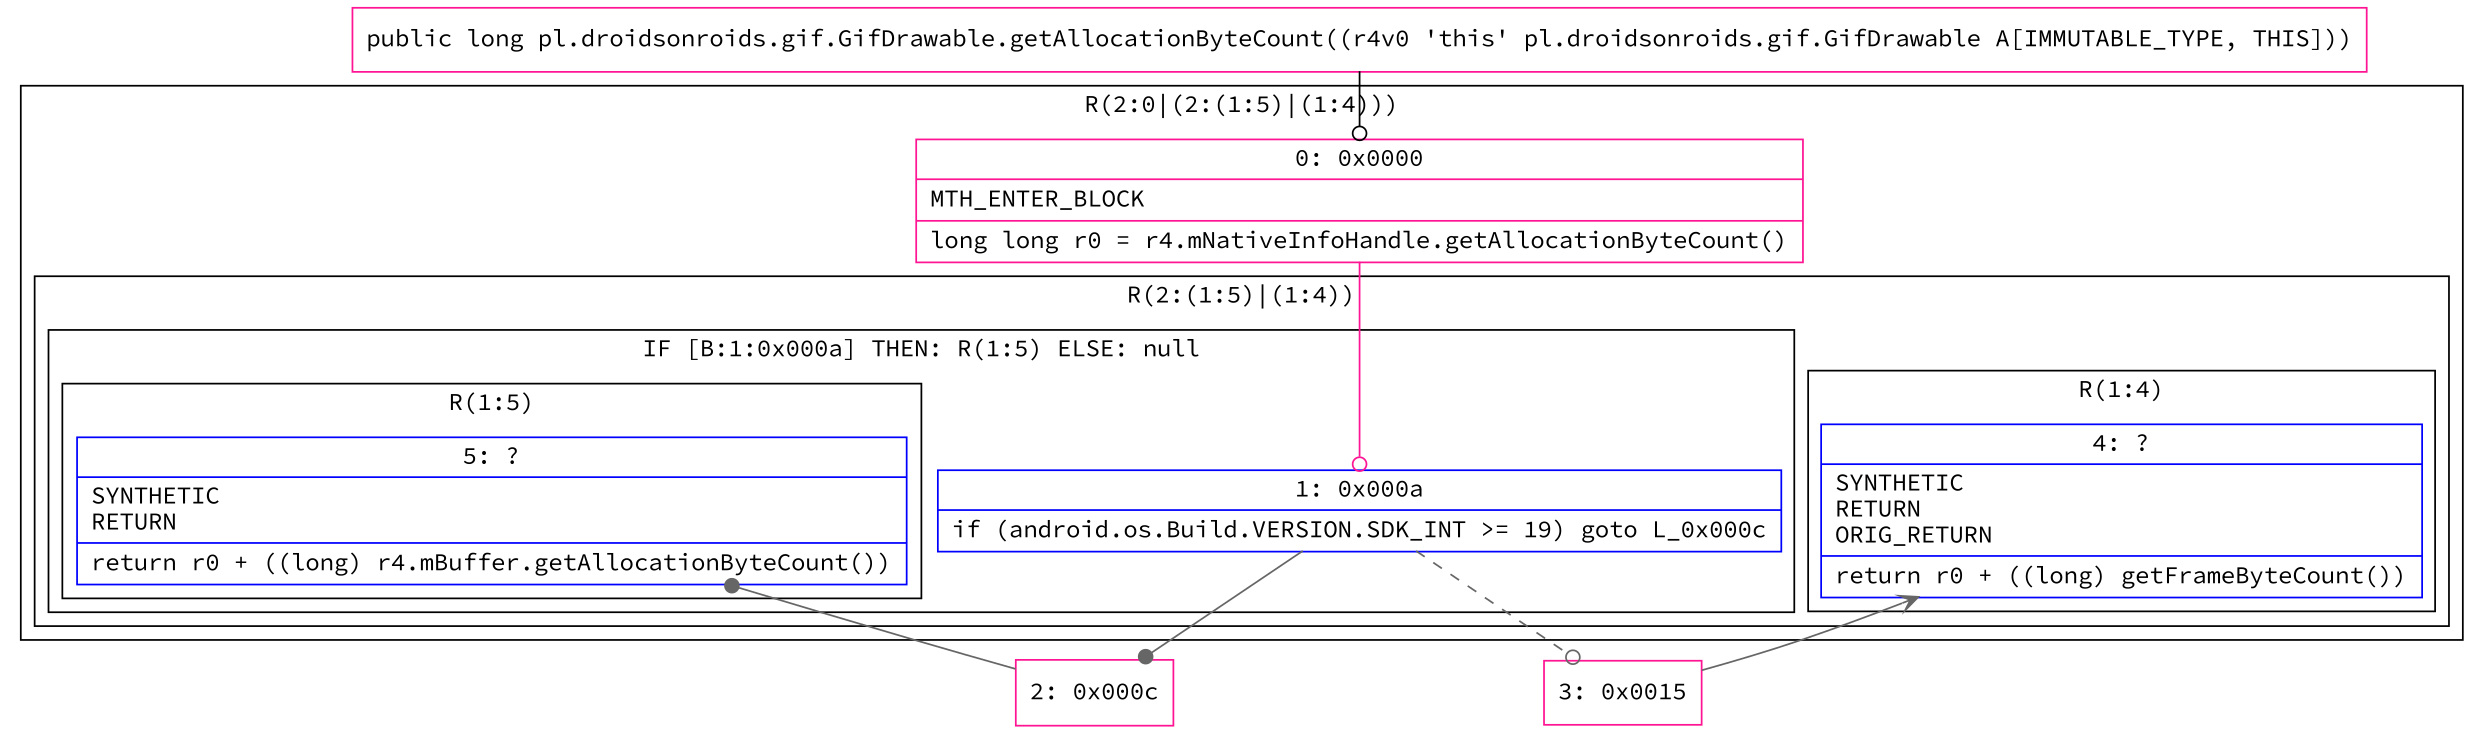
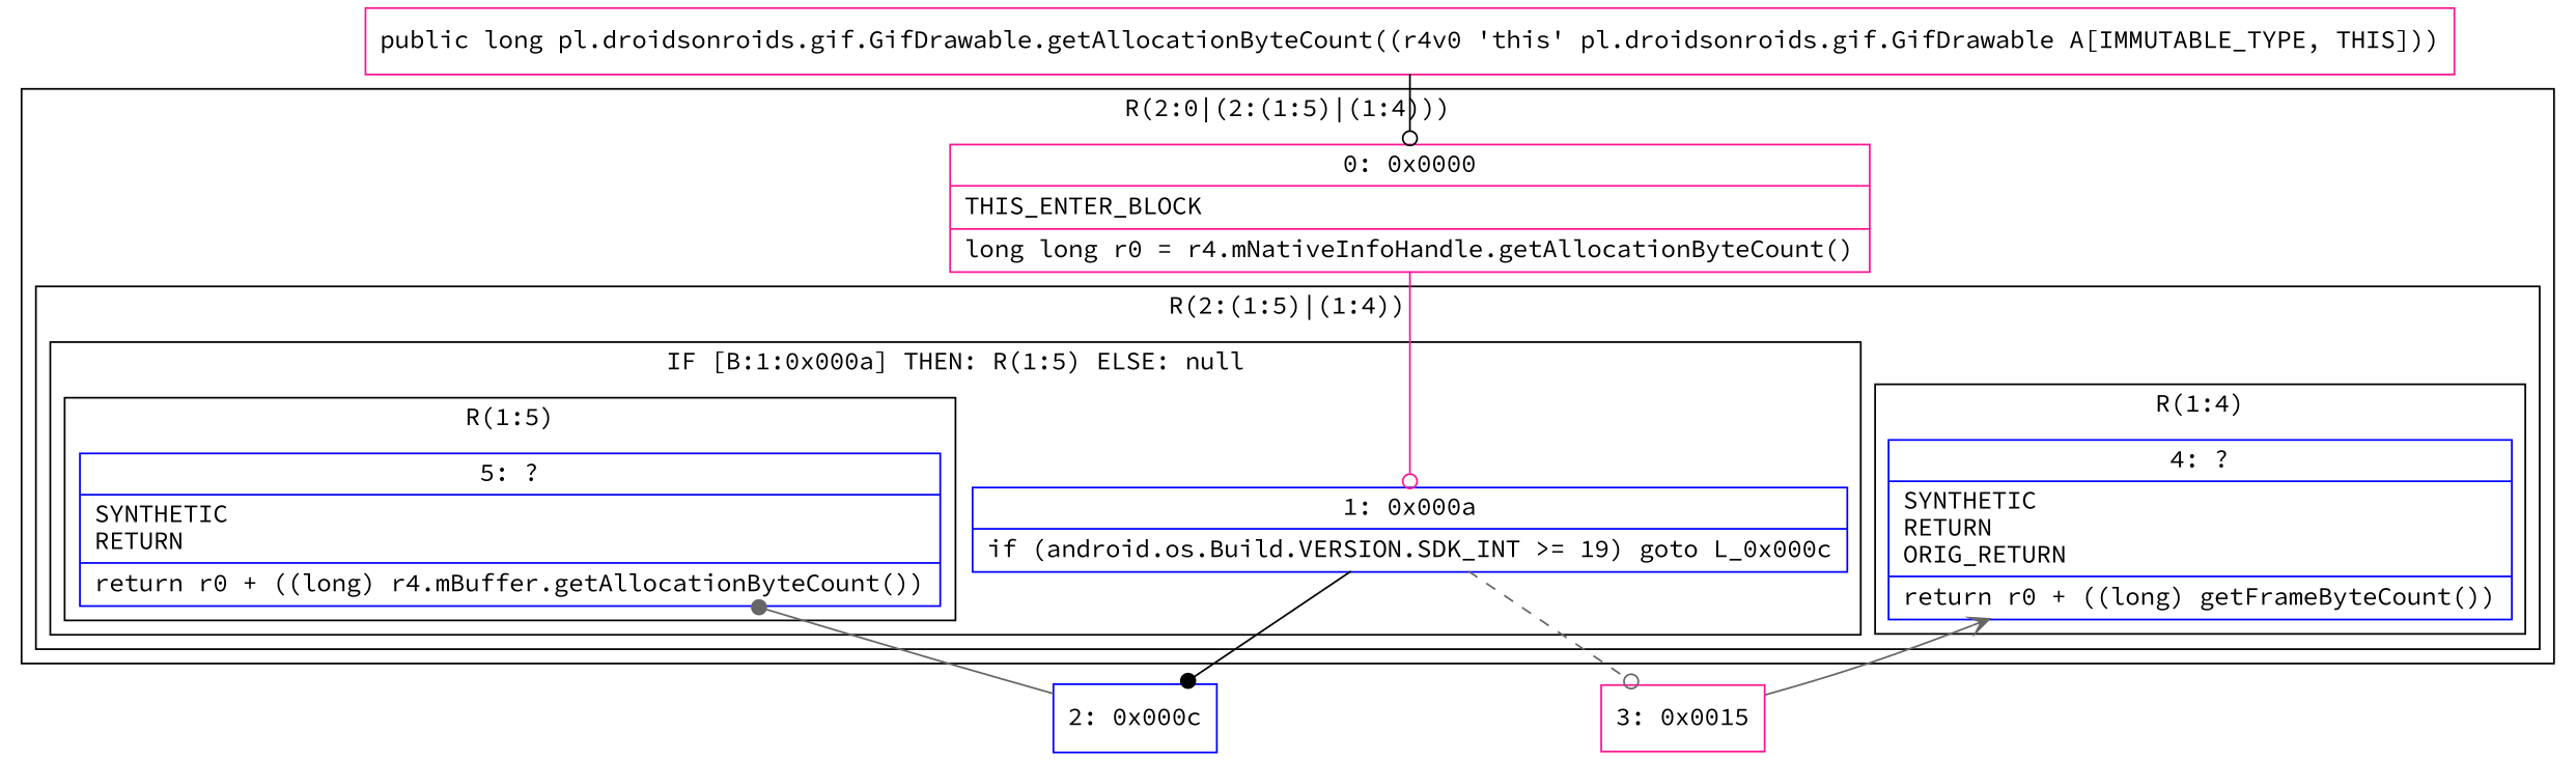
  digraph {
    fontname="Source Code Pro"
    node [color=blue fontname="Source Code Pro" shape=record]
    edge [arrowhead=odot color=gray40 fontname="Source Code Pro"]
    n1 [label="{5\:\ ?|SYNTHETIC\lRETURN\l|return r0 + ((long) r4.mBuffer.getAllocationByteCount())\l}"]
    n2 [label="{1\:\ 0x000a|if (android.os.Build.VERSION.SDK_INT \>= 19) goto L_0x000c\l}"]
    n3 [label="{4\:\ ?|SYNTHETIC\lRETURN\lORIG_RETURN\l|return r0 + ((long) getFrameByteCount())\l}"]
-   n4 [color=deeppink label="{0\:\ 0x0000|MTH_ENTER_BLOCK\l|long long r0 = r4.mNativeInfoHandle.getAllocationByteCount()\l}"]
-   n5 [color=deeppink label="{2\:\ 0x000c}"]
+   n4 [color=deeppink label="{0\:\ 0x0000|THIS_ENTER_BLOCK\l|long long r0 = r4.mNativeInfoHandle.getAllocationByteCount()\l}"]
+   n5 [label="{2\:\ 0x000c}"]
    n6 [color=deeppink label="{3\:\ 0x0015}"]
    n7 [color=deeppink label="{public long pl.droidsonroids.gif.GifDrawable.getAllocationByteCount((r4v0 'this' pl.droidsonroids.gif.GifDrawable A[IMMUTABLE_TYPE, THIS])) }"]
    subgraph cluster_1 {
      label="R(2:0|(2:(1:5)|(1:4)))"
      n4
      subgraph cluster_2 {
        label="R(2:(1:5)|(1:4))"
        subgraph cluster_3 {
          label="IF [B:1:0x000a] THEN: R(1:5) ELSE: null"
          n2
          subgraph cluster_4 {
            label="R(1:5)"
            n1
          }
        }
        subgraph cluster_5 {
          label="R(1:4)"
          n3
        }
      }
    }
-   n2 -> n5 [arrowhead=dot]
+   n2 -> n5 [arrowhead=dot color=black]
    n2 -> n6 [style=dashed]
    n4 -> n2 [color=deeppink]
    n5 -> n1 [arrowhead=dot]
    n6 -> n3 [arrowhead=vee]
    n7 -> n4 [color=black]
  }
